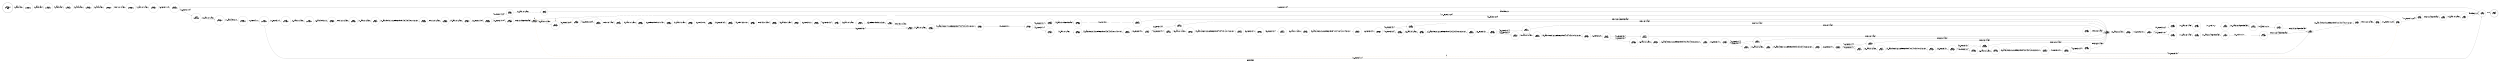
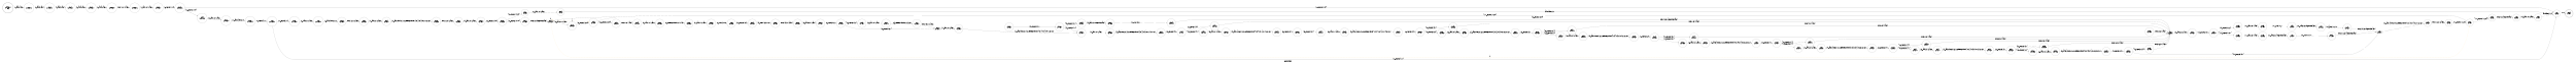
  digraph {
    label=logger_set_subjects
    rankdir=LR
    node [shape=circle]
    n1 [label="N28809\n(rp:0, ep:0)\nexit" shape=doublecircle]
    n2 [label="N28810\n(rp:114, ep:114)\nentry" shape=doublecircle]
    n3 [label="N28812\n(rp:113, ep:113)"]
    n4 [label="N28813\n(rp:112, ep:112)"]
    n5 [label="N28814\n(rp:111, ep:111)"]
    n6 [label="N28815\n(rp:110, ep:110)"]
    n7 [label="N28816\n(rp:109, ep:109)"]
    n8 [label="N28822\n(rp:108, ep:108)"]
    n9 [label="N28823\n(rp:107, ep:107)"]
    n10 [label="N28824\n(rp:106, ep:106)"]
    n11 [label="N28959\n(rp:105, ep:105)"]
    n12 [label="N28958\n(rp:1, ep:1)"]
    n13 [label="N28826\n(rp:104, ep:104)"]
    n14 [label="N28827\n(rp:103, ep:103)"]
    n15 [label="N28828\n(rp:102, ep:102)"]
    n16 [label="N28961\n(rp:101, ep:101)"]
    n17 [label="N28831\n(rp:100, ep:100)"]
    n18 [label="N28832\n(rp:99, ep:99)"]
    n19 [label="N28833\n(rp:98, ep:98)"]
    n20 [label="N28834\n(rp:97, ep:97)"]
    n21 [label="N28835\n(rp:96, ep:96)"]
    n22 [label="N28836\n(rp:95, ep:95)"]
    n23 [label="N28837\n(rp:94, ep:94)"]
    n24 [label="N28838\n(rp:93, ep:93)"]
    n25 [label="N28963\n(rp:3, ep:3)"]
    n26 [label="N28964\n(rp:92, ep:92)"]
    n27 [label="N28840\n(rp:2, ep:2)"]
    n28 [label="N28844\n(rp:91, ep:91)" shape=box]
    n29 [label="N28845\n(rp:90, ep:90)"]
    n30 [label="N28953\n(rp:7, ep:7)"]
    n31 [label="N28846\n(rp:89, ep:89)"]
    n32 [label="N28954\n(rp:6, ep:6)"]
    n33 [label="N28966\n(rp:88, ep:88)"]
    n34 [label="N28955\n(rp:5, ep:5)"]
    n35 [label="N28849\n(rp:87, ep:87)"]
    n36 [label="N28850\n(rp:86, ep:86)"]
    n37 [label="N28956\n(rp:4, ep:4)"]
    n38 [label="N28851\n(rp:85, ep:85)"]
    n39 [label="N28852\n(rp:84, ep:84)"]
    n40 [label="N28853\n(rp:83, ep:83)"]
    n41 [label="N28854\n(rp:82, ep:82)"]
    n42 [label="N28855\n(rp:81, ep:81)"]
    n43 [label="N28856\n(rp:80, ep:80)"]
    n44 [label="N28857\n(rp:79, ep:79)"]
    n45 [label="N28858\n(rp:78, ep:78)"]
    n46 [label="N28967\n(rp:77, ep:77)"]
    n47 [label="N28863\n(rp:74, ep:74)" shape=box]
    n48 [label="N28860\n(rp:76, ep:76)"]
    n49 [label="N28864\n(rp:73, ep:73)"]
    n50 [label="N28861\n(rp:75, ep:75)"]
    n51 [label="N28865\n(rp:72, ep:72)"]
    n52 [label="N28866\n(rp:71, ep:71)"]
    n53 [label="N28969\n(rp:25, ep:37)"]
    n54 [label="N28970\n(rp:70, ep:70)"]
    n55 [label="N28868\n(rp:24, ep:35)"]
    n56 [label="N28872\n(rp:69, ep:69)"]
    n57 [label="N28869\n(rp:23, ep:33)"]
    n58 [label="N28873\n(rp:68, ep:68)"]
    n59 [label="N28935\n(rp:22, ep:22)" shape=box]
    n60 [label="N28936\n(rp:21, ep:21)"]
    n61 [label="N28937\n(rp:20, ep:20)"]
    n62 [label="N28874\n(rp:67, ep:67)"]
    n63 [label="N28971\n(rp:26, ep:23)"]
    n64 [label="N28972\n(rp:66, ep:66)"]
    n65 [label="N28878\n(rp:65, ep:65)"]
    n66 [label="N28879\n(rp:64, ep:64)"]
    n67 [label="N28880\n(rp:63, ep:63)"]
    n68 [label="N28974\n(rp:62, ep:62)"]
    n69 [label="N28973\n(rp:27, ep:24)"]
    n70 [label="N28884\n(rp:61, ep:61)"]
    n71 [label="N28885\n(rp:60, ep:60)"]
    n72 [label="N28886\n(rp:59, ep:59)"]
    n73 [label="N28975\n(rp:28, ep:25)"]
    n74 [label="N28976\n(rp:58, ep:58)"]
    n75 [label="N28890\n(rp:57, ep:57)"]
    n76 [label="N28891\n(rp:56, ep:56)"]
    n77 [label="N28892\n(rp:55, ep:55)"]
    n78 [label="N28977\n(rp:29, ep:26)"]
    n79 [label="N28978\n(rp:54, ep:54)"]
    n80 [label="N28896\n(rp:53, ep:53)"]
    n81 [label="N28897\n(rp:52, ep:52)"]
    n82 [label="N28898\n(rp:51, ep:51)"]
    n83 [label="N28979\n(rp:30, ep:27)"]
    n84 [label="N28980\n(rp:50, ep:50)"]
    n85 [label="N28902\n(rp:49, ep:49)"]
    n86 [label="N28903\n(rp:48, ep:48)"]
    n87 [label="N28904\n(rp:47, ep:47)"]
    n88 [label="N28981\n(rp:31, ep:28)"]
    n89 [label="N28982\n(rp:46, ep:46)"]
    n90 [label="N28908\n(rp:45, ep:45)"]
    n91 [label="N28909\n(rp:44, ep:44)"]
    n92 [label="N28910\n(rp:43, ep:43)"]
    n93 [label="N28983\n(rp:32, ep:29)"]
    n94 [label="N28984\n(rp:42, ep:42)"]
    n95 [label="N28914\n(rp:41, ep:41)"]
    n96 [label="N28915\n(rp:40, ep:40)"]
    n97 [label="N28916\n(rp:39, ep:39)"]
    n98 [label="N28985\n(rp:33, ep:30)"]
    n99 [label="N28986\n(rp:38, ep:38)"]
    n100 [label="N28920\n(rp:37, ep:36)"]
    n101 [label="N28921\n(rp:36, ep:34)"]
    n102 [label="N28922\n(rp:35, ep:32)"]
    n103 [label="N28987\n(rp:34, ep:31)"]
    n104 [label="N28950\n(rp:10, ep:10)" shape=box]
    n105 [label="N28951\n(rp:9, ep:9)"]
    n106 [label="N28952\n(rp:8, ep:8)"]
    n107 [label="N28989\n(rp:15, ep:19)"]
    n108 [label="N28990\n(rp:19, ep:18)"]
    n109 [label="N28939\n(rp:14, ep:17)"]
    n110 [label="N28945\n(rp:18, ep:16)"]
    n111 [label="N28940\n(rp:13, ep:15)"]
    n112 [label="N28946\n(rp:17, ep:14)"]
    n113 [label="N28941\n(rp:12, ep:13)"]
    n114 [label="N28942\n(rp:11, ep:11)"]
    n115 [label="N28947\n(rp:16, ep:12)"]
    n2 -> n3 [label="%2 = alloca i8*, align 8"]
    n3 -> n4 [label="%3 = alloca i32, align 4"]
    n4 -> n5 [label="%4 = alloca i32, align 4"]
    n5 -> n6 [label="%5 = alloca i8*, align 8"]
    n6 -> n7 [label="%6 = alloca i8*, align 8"]
    n7 -> n8 [label="store i8* %0, i8** %2, align 8"]
    n8 -> n9 [label="%7 = load i8*, i8** %2, align 8"]
    n9 -> n10 [label="%8 = icmp ne i8* %7, null"]
    n10 -> n11 [label="[%8 = icmp ne i8* %7, null]"]
    n10 -> n12 [label="[!(%8 = icmp ne i8* %7, null)]"]
    n11 -> n13 [label="%10 = load i8*, i8** %2, align 8"]
    n12 -> n1 [label="ret void"]
    n13 -> n14 [label="%11 = call i64 @strlen(i8* %10)"]
    n14 -> n15 [label="%12 = icmp ne i64 %11, 0"]
    n15 -> n12 [label="[!(%12 = icmp ne i64 %11, 0)]"]
    n15 -> n16 [label="[%12 = icmp ne i64 %11, 0]"]
    n16 -> n17 [label="%15 = load i8*, i8** %2, align 8"]
    n17 -> n18 [label="%16 = call i8* @strdup(i8* %15)"]
    n18 -> n19 [label="store i8* %16, i8** %5, align 8"]
    n19 -> n20 [label="%17 = load i8*, i8** %5, align 8"]
    n20 -> n21 [label="%18 = call i8* @strtok(i8* %17, i8* getelementptr inbounds ([2 x i8], [2 x i8]* @.str.8.171, i32 0, i32 0))"]
    n21 -> n22 [label="store i8* %18, i8** %6, align 8"]
    n22 -> n23 [label="%19 = load i8*, i8** %6, align 8"]
    n23 -> n24 [label="%20 = icmp eq i8* %19, null"]
    n24 -> n25 [label="[%20 = icmp eq i8* %19, null]"]
    n24 -> n26 [label="[!(%20 = icmp eq i8* %19, null)]"]
    n25 -> n27 [label="%22 = load i8*, i8** %5, align 8"]
    n26 -> n28 [label="store i32 0, i32* @_logger_subjects, align 4"]
    n27 -> n12 [label="call void @free(i8* %22)"]
    n28 -> n28 [color=orange label="@" style=dashed]
    n28 -> n29 [label="%25 = load i8*, i8** %6, align 8"]
    n28 -> n30 [color=orange label="@" style=dashed]
    n28 -> n31 [color=orange label="@" style=dashed]
    n29 -> n31 [label="%26 = icmp eq i8* %25, null"]
    n30 -> n28 [label="[%117 = icmp ne i8* %116, null]"]
    n30 -> n32 [label="[!(%117 = icmp ne i8* %116, null)]"]
    n31 -> n32 [label="[%26 = icmp eq i8* %25, null]"]
    n31 -> n33 [label="[!(%26 = icmp eq i8* %25, null)]"]
    n32 -> n34 [label="store i32 0, i32* @_logger_level, align 4"]
    n33 -> n35 [label="store i32 0, i32* %4, align 4"]
    n34 -> n37 [label="%119 = load i8*, i8** %5, align 8"]
    n35 -> n36 [label="%29 = load i8*, i8** %6, align 8"]
    n36 -> n38 [label="%30 = getelementptr inbounds i8, i8* %29, i64 0"]
    n37 -> n12 [label="call void @free(i8* %119)"]
    n38 -> n39 [label="%31 = load i8, i8* %30, align 1"]
    n39 -> n40 [label="%32 = sext i8 %31 to i32"]
    n40 -> n41 [label="%33 = icmp eq i32 %32, 45"]
    n41 -> n42 [label="%34 = select i1 %33, i32 1, i32 0"]
    n42 -> n43 [label="store i32 %34, i32* %3, align 4"]
    n43 -> n44 [label="%35 = load i32, i32* %3, align 4"]
    n44 -> n45 [label="%36 = icmp eq i32 %35, 1"]
    n45 -> n46 [label="[%36 = icmp eq i32 %35, 1]"]
    n45 -> n47 [label="[!(%36 = icmp eq i32 %35, 1)]"]
    n46 -> n48 [label="%38 = load i8*, i8** %6, align 8"]
    n47 -> n49 [label="%41 = load i8*, i8** %6, align 8"]
    n48 -> n50 [label="%39 = getelementptr inbounds i8, i8* %38, i32 1"]
-   n49 -> n51 [label="%42 = call i32 @strcmp(i8* %41, i8* getelementptr inbounds ([4 x i8], [4 x i8]* @.str.9.172, i32 0, i32 0))"]
+   n49 -> n54 [label="%42 = call i32 @strcmp(i8* %41, i8* getelementptr inbounds ([4 x i8], [4 x i8]* @.str.9.172, i32 0, i32 0))"]
    n50 -> n47 [label="store i8* %39, i8** %6, align 8"]
    n51 -> n52 [label="%43 = icmp eq i32 %42, 0"]
    n52 -> n53 [label="[%43 = icmp eq i32 %42, 0]"]
    n52 -> n54 [label="[!(%43 = icmp eq i32 %42, 0)]"]
    n53 -> n55 [label="%45 = load i32, i32* @_logger_subjects, align 4"]
    n54 -> n56 [label="%48 = load i8*, i8** %6, align 8"]
    n55 -> n57 [label="%46 = or i32 %45, 511"]
    n56 -> n58 [label="%49 = call i32 @strcmp(i8* %48, i8* getelementptr inbounds ([3 x i8], [3 x i8]* @.str.10.147, i32 0, i32 0))"]
    n57 -> n59 [label="store i32 %46, i32* @_logger_subjects, align 4"]
    n58 -> n62 [label="%50 = icmp eq i32 %49, 0"]
    n59 -> n60 [label="%103 = load i32, i32* %3, align 4"]
    n60 -> n61 [label="%104 = icmp ne i32 %103, 0"]
    n61 -> n107 [label="[%104 = icmp ne i32 %103, 0]"]
    n61 -> n108 [label="[!(%104 = icmp ne i32 %103, 0)]"]
    n62 -> n63 [label="[%50 = icmp eq i32 %49, 0]"]
    n62 -> n64 [label="[!(%50 = icmp eq i32 %49, 0)]"]
    n63 -> n59 [label="store i32 1, i32* %4, align 4"]
    n64 -> n65 [label="%53 = load i8*, i8** %6, align 8"]
    n65 -> n66 [label="%54 = call i32 @strcmp(i8* %53, i8* getelementptr inbounds ([9 x i8], [9 x i8]* @.str.11.148, i32 0, i32 0))"]
    n66 -> n67 [label="%55 = icmp eq i32 %54, 0"]
    n67 -> n68 [label="[!(%55 = icmp eq i32 %54, 0)]"]
    n68 -> n70 [label="%58 = load i8*, i8** %6, align 8"]
    n69 -> n59 [label="store i32 2, i32* %4, align 4"]
    n70 -> n71 [label="%59 = call i32 @strcmp(i8* %58, i8* getelementptr inbounds ([10 x i8], [10 x i8]* @.str.12.149, i32 0, i32 0))"]
    n71 -> n72 [label="%60 = icmp eq i32 %59, 0"]
    n72 -> n73 [label="[%60 = icmp eq i32 %59, 0]"]
    n72 -> n74 [label="[!(%60 = icmp eq i32 %59, 0)]"]
    n73 -> n59 [label="store i32 4, i32* %4, align 4"]
    n74 -> n75 [label="%63 = load i8*, i8** %6, align 8"]
    n75 -> n76 [label="%64 = call i32 @strcmp(i8* %63, i8* getelementptr inbounds ([6 x i8], [6 x i8]* @.str.13.150, i32 0, i32 0))"]
    n76 -> n77 [label="%65 = icmp eq i32 %64, 0"]
    n77 -> n78 [label="[%65 = icmp eq i32 %64, 0]"]
    n77 -> n79 [label="[!(%65 = icmp eq i32 %64, 0)]"]
    n78 -> n59 [label="store i32 8, i32* %4, align 4"]
    n79 -> n80 [label="%68 = load i8*, i8** %6, align 8"]
    n80 -> n81 [label="%69 = call i32 @strcmp(i8* %68, i8* getelementptr inbounds ([9 x i8], [9 x i8]* @.str.14.151, i32 0, i32 0))"]
    n81 -> n82 [label="%70 = icmp eq i32 %69, 0"]
    n82 -> n83 [label="[%70 = icmp eq i32 %69, 0]"]
    n82 -> n84 [label="[!(%70 = icmp eq i32 %69, 0)]"]
    n83 -> n59 [label="store i32 16, i32* %4, align 4"]
    n84 -> n85 [label="%73 = load i8*, i8** %6, align 8"]
    n85 -> n86 [label="%74 = call i32 @strcmp(i8* %73, i8* getelementptr inbounds ([9 x i8], [9 x i8]* @.str.15.152, i32 0, i32 0))"]
    n86 -> n87 [label="%75 = icmp eq i32 %74, 0"]
    n87 -> n88 [label="[%75 = icmp eq i32 %74, 0]"]
    n87 -> n89 [label="[!(%75 = icmp eq i32 %74, 0)]"]
    n88 -> n59 [label="store i32 32, i32* %4, align 4"]
    n89 -> n90 [label="%78 = load i8*, i8** %6, align 8"]
    n90 -> n91 [label="%79 = call i32 @strcmp(i8* %78, i8* getelementptr inbounds ([5 x i8], [5 x i8]* @.str.16.153, i32 0, i32 0))"]
    n91 -> n92 [label="%80 = icmp eq i32 %79, 0"]
    n92 -> n93 [label="[%80 = icmp eq i32 %79, 0]"]
    n92 -> n94 [label="[!(%80 = icmp eq i32 %79, 0)]"]
    n93 -> n59 [label="store i32 64, i32* %4, align 4"]
    n94 -> n95 [label="%83 = load i8*, i8** %6, align 8"]
    n95 -> n96 [label="%84 = call i32 @strcmp(i8* %83, i8* getelementptr inbounds ([10 x i8], [10 x i8]* @.str.17.154, i32 0, i32 0))"]
    n96 -> n97 [label="%85 = icmp eq i32 %84, 0"]
    n97 -> n98 [label="[%85 = icmp eq i32 %84, 0]"]
    n97 -> n99 [label="[!(%85 = icmp eq i32 %84, 0)]"]
    n98 -> n59 [label="store i32 128, i32* %4, align 4"]
    n99 -> n100 [label="%88 = load i8*, i8** %6, align 8"]
    n100 -> n101 [label="%89 = call i32 @strcmp(i8* %88, i8* getelementptr inbounds ([5 x i8], [5 x i8]* @.str.18.155, i32 0, i32 0))"]
    n101 -> n102 [label="%90 = icmp eq i32 %89, 0"]
    n102 -> n103 [label="[%90 = icmp eq i32 %89, 0]"]
    n102 -> n104 [label="[!(%90 = icmp eq i32 %89, 0)]"]
    n103 -> n59 [label="store i32 256, i32* %4, align 4"]
    n104 -> n105 [label="%116 = call i8* @strtok(i8* null, i8* getelementptr inbounds ([2 x i8], [2 x i8]* @.str.8.171, i32 0, i32 0))"]
    n105 -> n106 [label="store i8* %116, i8** %6, align 8"]
    n106 -> n30 [label="%117 = icmp ne i8* %116, null"]
    n107 -> n109 [label="%106 = load i32, i32* %4, align 4"]
    n108 -> n110 [label="%111 = load i32, i32* %4, align 4"]
    n109 -> n111 [label="%107 = xor i32 %106, -1"]
    n110 -> n112 [label="%112 = load i32, i32* @_logger_subjects, align 4"]
    n111 -> n113 [label="%108 = load i32, i32* @_logger_subjects, align 4"]
    n112 -> n115 [label="%113 = or i32 %112, %111"]
    n113 -> n114 [label="%109 = and i32 %108, %107"]
    n114 -> n104 [label="store i32 %109, i32* @_logger_subjects, align 4"]
    n115 -> n104 [label="store i32 %113, i32* @_logger_subjects, align 4"]
  }
